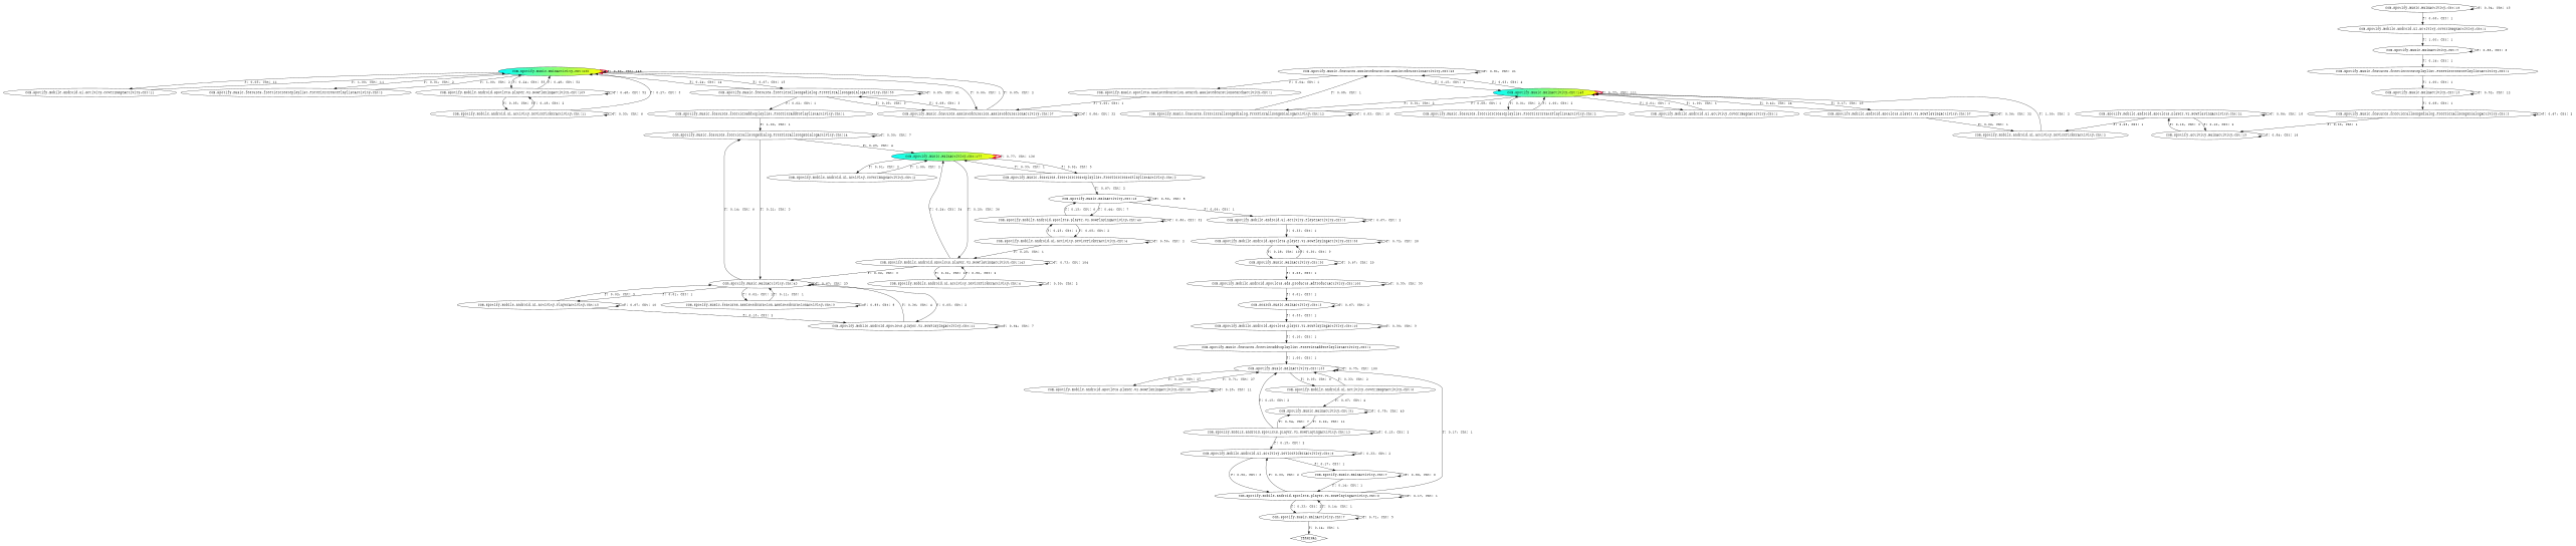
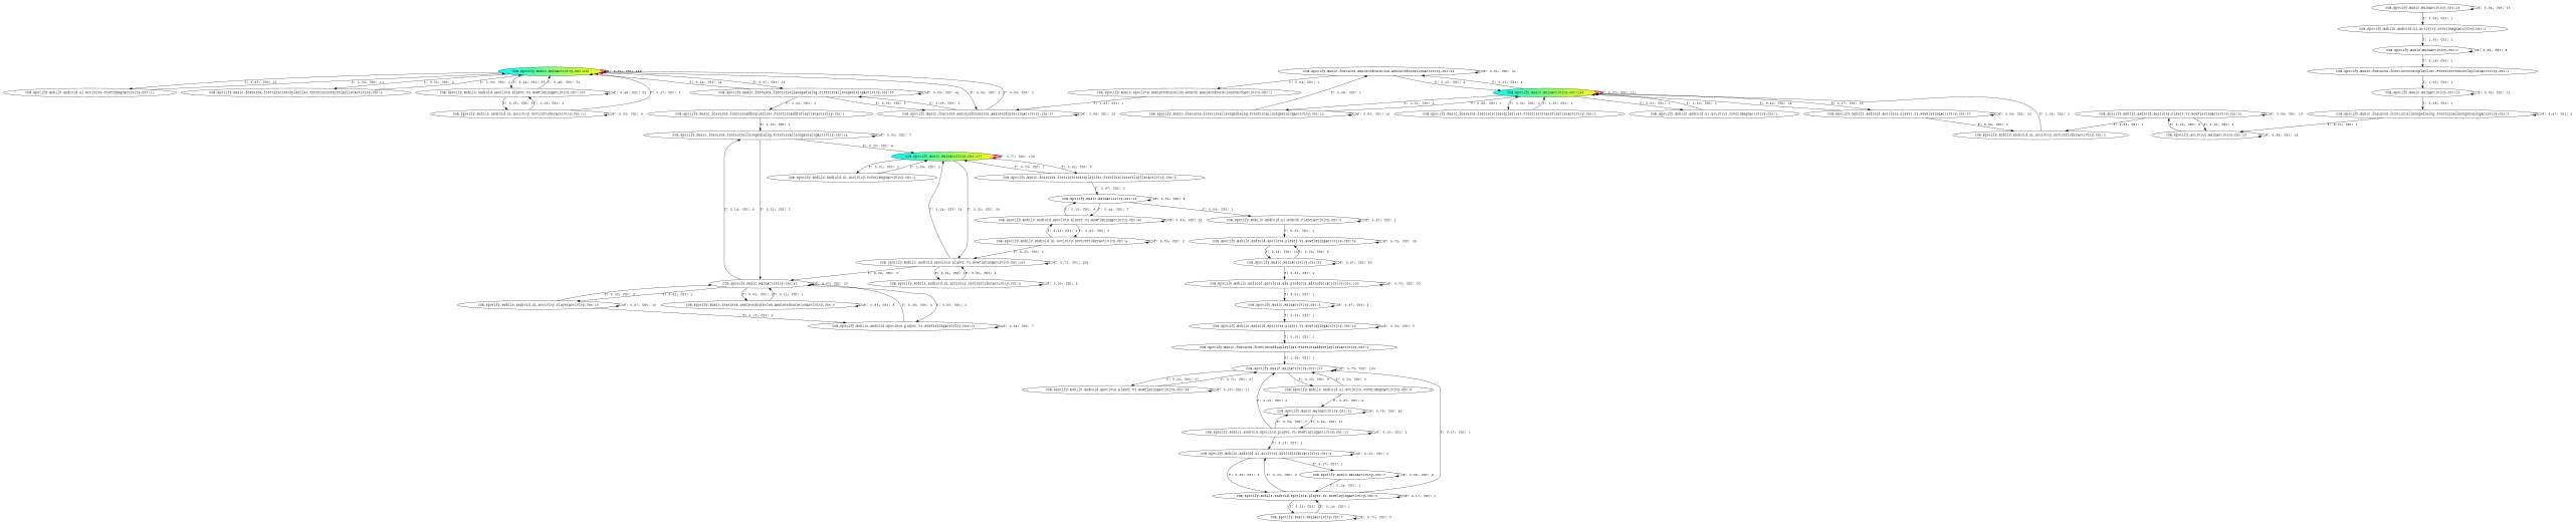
  digraph {
    fontname="Courier Prime"
    node [fontname="Courier Prime"]
    edge [fontname="Courier Prime"]
    n1 [fillcolor="cyan:yellow" label="com.spotify.music.MainActivity,Cnt:230" style=filled]
    n2 [label="com.spotify.mobile.android.spotlets.player.v2.NowPlayingActivity,Cnt:109"]
    n3 [label="com.spotify.music.features.freetierallsongsdialog.FreeTierAllSongsDialogActivity,Cnt:59"]
    n4 [label="com.spotify.music.features.assistedcuration.AssistedCurationActivity,Cnt:37"]
    n5 [label="com.spotify.mobile.android.ui.activity.CoverImageActivity,Cnt:11"]
    n6 [label="com.spotify.music.features.freetiercreateplaylist.FreeTierCreatePlaylistActivity,Cnt:2"]
    n7 [label="com.spotify.mobile.android.ui.activity.DevicePickerActivity,Cnt:11"]
    n8 [label="com.spotify.music.features.freetieraddtoplaylist.FreeTierAddToPlaylistActivity,Cnt:1"]
    n9 [fillcolor="cyan:yellow" label="com.spotify.music.MainActivity,Cnt:177" style=filled]
    n10 [label="com.spotify.mobile.android.spotlets.player.v2.NowPlayingActivity,Cnt:143"]
    n11 [label="com.spotify.music.features.freetiercreateplaylist.FreeTierCreatePlaylistActivity,Cnt:3"]
    n12 [label="com.spotify.mobile.android.ui.activity.CoverImageActivity,Cnt:2"]
    n13 [label="com.spotify.music.MainActivity,Cnt:43"]
    n14 [label="com.spotify.mobile.android.ui.activity.DevicePickerActivity,Cnt:4"]
    n15 [label="com.spotify.music.MainActivity,Cnt:16"]
    n16 [fillcolor="cyan:yellow" label="com.spotify.music.MainActivity,Cnt:145" style=filled]
    n17 [label="com.spotify.mobile.android.spotlets.player.v2.NowPlayingActivity,Cnt:57"]
    n18 [label="com.spotify.music.features.assistedcuration.AssistedCurationActivity,Cnt:26"]
    n19 [label="com.spotify.music.features.freetierallsongsdialog.FreeTierAllSongsDialogActivity,Cnt:12"]
    n20 [label="com.spotify.music.features.freetiercreateplaylist.FreeTierCreatePlaylistActivity,Cnt:2"]
    n21 [label="com.spotify.mobile.android.ui.activity.CoverImageActivity,Cnt:1"]
    n22 [label="com.spotify.mobile.android.ui.activity.DevicePickerActivity,Cnt:2"]
    n23 [label="com.spotify.music.spotlets.assistedcuration.search.AssistedCurationSearchActivity,Cnt:1"]
    n24 [label="com.spotify.mobile.android.ui.activity.PlayerActivity,Cnt:15"]
    n25 [label="com.spotify.music.features.freetierallsongsdialog.FreeTierAllSongsDialogActivity,Cnt:14"]
    n26 [label="com.spotify.mobile.android.spotlets.player.v2.NowPlayingActivity,Cnt:11"]
    n27 [label="com.spotify.music.features.assistedcuration.AssistedCurationActivity,Cnt:9"]
    n28 [label="com.spotify.music.MainActivity,Cnt:133"]
    n29 [label="com.spotify.mobile.android.spotlets.player.v2.NowPlayingActivity,Cnt:38"]
    n30 [label="com.spotify.mobile.android.ui.activity.CoverImageActivity,Cnt:6"]
    n31 [label="com.spotify.music.MainActivity,Cnt:51"]
    n32 [label="com.spotify.mobile.android.spotlets.ads.products.AdProductActivity,Cnt:100"]
-   n33 [label="com.search.music.MainActivity,Cnt:3"]
+   n33 [label="com.spotify.music.MainActivity,Cnt:3"]
    n34 [label="com.spotify.mobile.android.spotlets.player.v2.NowPlayingActivity,Cnt:10"]
    n35 [label="com.spotify.mobile.android.spotlets.player.v2.NowPlayingActivity,Cnt:13"]
    n36 [label="com.spotify.mobile.android.ui.activity.DevicePickerActivity,Cnt:6"]
    n37 [label="com.spotify.mobile.android.spotlets.player.v2.NowPlayingActivity,Cnt:40"]
    n38 [label="com.spotify.mobile.android.ui.activity.DevicePickerActivity,Cnt:4"]
-   n39 [label="com.spotify.mobile.android.ui.activity.PlayerActivity,Cnt:3"]
+   n39 [label="com.spotify.mobile.android.ui.search.PlayerActivity,Cnt:3"]
    n40 [label="com.spotify.mobile.android.spotlets.player.v2.NowPlayingActivity,Cnt:36"]
    n41 [label="com.spotify.music.MainActivity,Cnt:30"]
    n42 [label="com.spotify.mobile.android.spotlets.player.v2.NowPlayingActivity,Cnt:21"]
    n43 [label="com.spotify.activity.MainActivity,Cnt:19"]
    n44 [label="com.spotify.music.MainActivity,Cnt:16"]
    n45 [label="com.spotify.mobile.android.ui.activity.CoverImageActivity,Cnt:1"]
    n46 [label="com.spotify.music.MainActivity,Cnt:7"]
    n47 [label="com.spotify.music.MainActivity,Cnt:7"]
    n48 [label="com.spotify.mobile.android.spotlets.player.v2.NowPlayingActivity,Cnt:6"]
    n49 [label="com.spotify.music.MainActivity,Cnt:13"]
    n50 [label="com.spotify.music.features.freetierallsongsdialog.FreeTierAllSongsDialogActivity,Cnt:3"]
    n51 [label="com.spotify.music.features.freetieraddtoplaylist.FreeTierAddToPlaylistActivity,Cnt:1"]
    n52 [label="com.spotify.music.MainActivity,Cnt:7"]
    n53 [label="com.spotify.music.features.freetiercreateplaylist.FreeTierCreatePlaylistActivity,Cnt:1"]
-   n54 [label=TERMINAL shape=diamond]
    n1 -> n1 [color=crimson label="P: 0.63, Cnt: 146" penwidth=4]
    n1 -> n2 [label="P: 0.24, Cnt: 55"]
    n1 -> n3 [label="P: 0.07, Cnt: 15"]
    n1 -> n4 [label="P: 0.00, Cnt: 1"]
    n1 -> n5 [label="P: 0.05, Cnt: 11"]
    n1 -> n6 [label="P: 0.01, Cnt: 2"]
    n2 -> n1 [label="P: 0.48, Cnt: 52"]
    n2 -> n2 [label="P: 0.48, Cnt: 52"]
    n2 -> n7 [label="P: 0.05, Cnt: 5"]
    n3 -> n1 [label="P: 0.24, Cnt: 14"]
    n3 -> n3 [label="P: 0.69, Cnt: 41"]
    n3 -> n4 [label="P: 0.05, Cnt: 3"]
    n3 -> n8 [label="P: 0.02, Cnt: 1"]
    n4 -> n1 [label="P: 0.05, Cnt: 2"]
    n4 -> n3 [label="P: 0.08, Cnt: 3"]
    n4 -> n4 [label="P: 0.86, Cnt: 32"]
    n5 -> n1 [label="P: 1.00, Cnt: 11"]
    n6 -> n1 [label="P: 1.00, Cnt: 2"]
    n7 -> n1 [label="P: 0.27, Cnt: 3"]
    n7 -> n2 [label="P: 0.18, Cnt: 2"]
    n7 -> n7 [label="P: 0.55, Cnt: 6"]
    n8 -> n25 [label="P: 1.00, Cnt: 1"]
    n9 -> n9 [color=crimson label="P: 0.77, Cnt: 136" penwidth=4]
    n9 -> n10 [label="P: 0.20, Cnt: 36"]
    n9 -> n11 [label="P: 0.02, Cnt: 3"]
    n9 -> n12 [label="P: 0.01, Cnt: 2"]
    n10 -> n9 [label="P: 0.24, Cnt: 34"]
    n10 -> n10 [label="P: 0.73, Cnt: 104"]
    n10 -> n13 [label="P: 0.02, Cnt: 3"]
    n10 -> n14 [label="P: 0.01, Cnt: 2"]
    n11 -> n9 [label="P: 0.33, Cnt: 1"]
    n11 -> n15 [label="P: 0.67, Cnt: 2"]
    n12 -> n9 [label="P: 1.00, Cnt: 2"]
    n13 -> n13 [label="P: 0.67, Cnt: 29"]
    n13 -> n24 [label="P: 0.01, Cnt: 1"]
    n13 -> n25 [label="P: 0.14, Cnt: 6"]
    n13 -> n26 [label="P: 0.05, Cnt: 2"]
    n13 -> n27 [label="P: 0.02, Cnt: 1"]
    n14 -> n10 [label="P: 0.50, Cnt: 2"]
    n14 -> n14 [label="P: 0.50, Cnt: 2"]
    n15 -> n15 [label="P: 0.50, Cnt: 8"]
    n15 -> n37 [label="P: 0.44, Cnt: 7"]
    n15 -> n39 [label="P: 0.06, Cnt: 1"]
    n16 -> n16 [color=crimson label="P: 0.77, Cnt: 111" penwidth=4]
    n16 -> n17 [label="P: 0.17, Cnt: 25"]
    n16 -> n18 [label="P: 0.03, Cnt: 4"]
    n16 -> n19 [label="P: 0.01, Cnt: 2"]
    n16 -> n20 [label="P: 0.01, Cnt: 2"]
    n16 -> n21 [label="P: 0.01, Cnt: 1"]
    n17 -> n16 [label="P: 0.42, Cnt: 24"]
    n17 -> n17 [label="P: 0.56, Cnt: 32"]
    n17 -> n22 [label="P: 0.02, Cnt: 1"]
    n18 -> n16 [label="P: 0.15, Cnt: 4"]
    n18 -> n18 [label="P: 0.81, Cnt: 21"]
    n18 -> n23 [label="P: 0.04, Cnt: 1"]
    n19 -> n16 [label="P: 0.08, Cnt: 1"]
    n19 -> n18 [label="P: 0.08, Cnt: 1"]
    n19 -> n19 [label="P: 0.83, Cnt: 10"]
    n20 -> n16 [label="P: 1.00, Cnt: 2"]
    n21 -> n16 [label="P: 1.00, Cnt: 1"]
    n22 -> n16 [label="P: 1.00, Cnt: 2"]
    n23 -> n4 [label="P: 1.00, Cnt: 1"]
    n24 -> n13 [label="P: 0.02, Cnt: 3"]
    n24 -> n24 [label="P: 0.67, Cnt: 10"]
    n24 -> n26 [label="P: 0.13, Cnt: 2"]
    n25 -> n9 [label="P: 0.29, Cnt: 4"]
    n25 -> n13 [label="P: 0.21, Cnt: 3"]
    n25 -> n25 [label="P: 0.50, Cnt: 7"]
    n26 -> n13 [label="P: 0.36, Cnt: 4"]
    n26 -> n26 [label="P: 0.64, Cnt: 7"]
    n27 -> n13 [label="P: 0.11, Cnt: 1"]
    n27 -> n27 [label="P: 0.89, Cnt: 8"]
    n28 -> n28 [label="P: 0.75, Cnt: 100"]
    n28 -> n29 [label="P: 0.20, Cnt: 27"]
    n28 -> n30 [label="P: 0.05, Cnt: 6"]
    n29 -> n28 [label="P: 0.71, Cnt: 27"]
    n29 -> n29 [label="P: 0.29, Cnt: 11"]
    n30 -> n28 [label="P: 0.33, Cnt: 2"]
    n30 -> n31 [label="P: 0.67, Cnt: 4"]
    n31 -> n31 [label="P: 0.78, Cnt: 40"]
    n31 -> n35 [label="P: 0.22, Cnt: 11"]
    n32 -> n32 [label="P: 0.99, Cnt: 99"]
    n32 -> n33 [label="P: 0.01, Cnt: 1"]
    n33 -> n33 [label="P: 0.67, Cnt: 2"]
    n33 -> n34 [label="P: 0.33, Cnt: 1"]
    n34 -> n34 [label="P: 0.90, Cnt: 9"]
    n34 -> n51 [label="P: 0.10, Cnt: 1"]
    n35 -> n28 [label="P: 0.15, Cnt: 2"]
    n35 -> n31 [label="P: 0.54, Cnt: 7"]
    n35 -> n35 [label="P: 0.15, Cnt: 2"]
    n35 -> n36 [label="P: 0.15, Cnt: 2"]
    n36 -> n36 [label="P: 0.33, Cnt: 2"]
    n36 -> n47 [label="P: 0.17, Cnt: 1"]
    n36 -> n48 [label="P: 0.50, Cnt: 3"]
    n37 -> n15 [label="P: 0.15, Cnt: 6"]
    n37 -> n37 [label="P: 0.80, Cnt: 32"]
    n37 -> n38 [label="P: 0.05, Cnt: 2"]
    n38 -> n10 [label="P: 0.25, Cnt: 1"]
    n38 -> n37 [label="P: 0.25, Cnt: 1"]
    n38 -> n38 [label="P: 0.50, Cnt: 2"]
    n39 -> n39 [label="P: 0.67, Cnt: 2"]
    n39 -> n40 [label="P: 0.33, Cnt: 1"]
    n40 -> n40 [label="P: 0.72, Cnt: 26"]
    n40 -> n41 [label="P: 0.28, Cnt: 10"]
    n41 -> n32 [label="P: 0.03, Cnt: 1"]
    n41 -> n40 [label="P: 0.30, Cnt: 9"]
    n41 -> n41 [label="P: 0.67, Cnt: 20"]
    n42 -> n22 [label="P: 0.05, Cnt: 1"]
    n42 -> n42 [label="P: 0.86, Cnt: 18"]
    n42 -> n43 [label="P: 0.10, Cnt: 2"]
    n43 -> n42 [label="P: 0.16, Cnt: 3"]
    n43 -> n43 [label="P: 0.84, Cnt: 16"]
    n44 -> n44 [label="P: 0.94, Cnt: 15"]
    n44 -> n45 [label="P: 0.06, Cnt: 1"]
    n45 -> n46 [label="P: 1.00, Cnt: 1"]
    n46 -> n46 [label="P: 0.86, Cnt: 6"]
    n46 -> n53 [label="P: 0.14, Cnt: 1"]
    n47 -> n47 [label="P: 0.86, Cnt: 6"]
    n47 -> n48 [label="P: 0.14, Cnt: 1"]
    n48 -> n28 [label="P: 0.17, Cnt: 1"]
    n48 -> n36 [label="P: 0.33, Cnt: 2"]
    n48 -> n48 [label="P: 0.17, Cnt: 1"]
    n48 -> n52 [label="P: 0.33, Cnt: 2"]
    n49 -> n49 [label="P: 0.92, Cnt: 12"]
    n49 -> n50 [label="P: 0.08, Cnt: 1"]
    n50 -> n43 [label="P: 0.33, Cnt: 1"]
    n50 -> n50 [label="P: 0.67, Cnt: 2"]
    n51 -> n28 [label="P: 1.00, Cnt: 1"]
    n52 -> n48 [label="P: 0.14, Cnt: 1"]
    n52 -> n52 [label="P: 0.71, Cnt: 5"]
-   n52 -> n54 [label="P: 0.14, Cnt: 1"]
    n53 -> n49 [label="P: 1.00, Cnt: 1"]
  }
